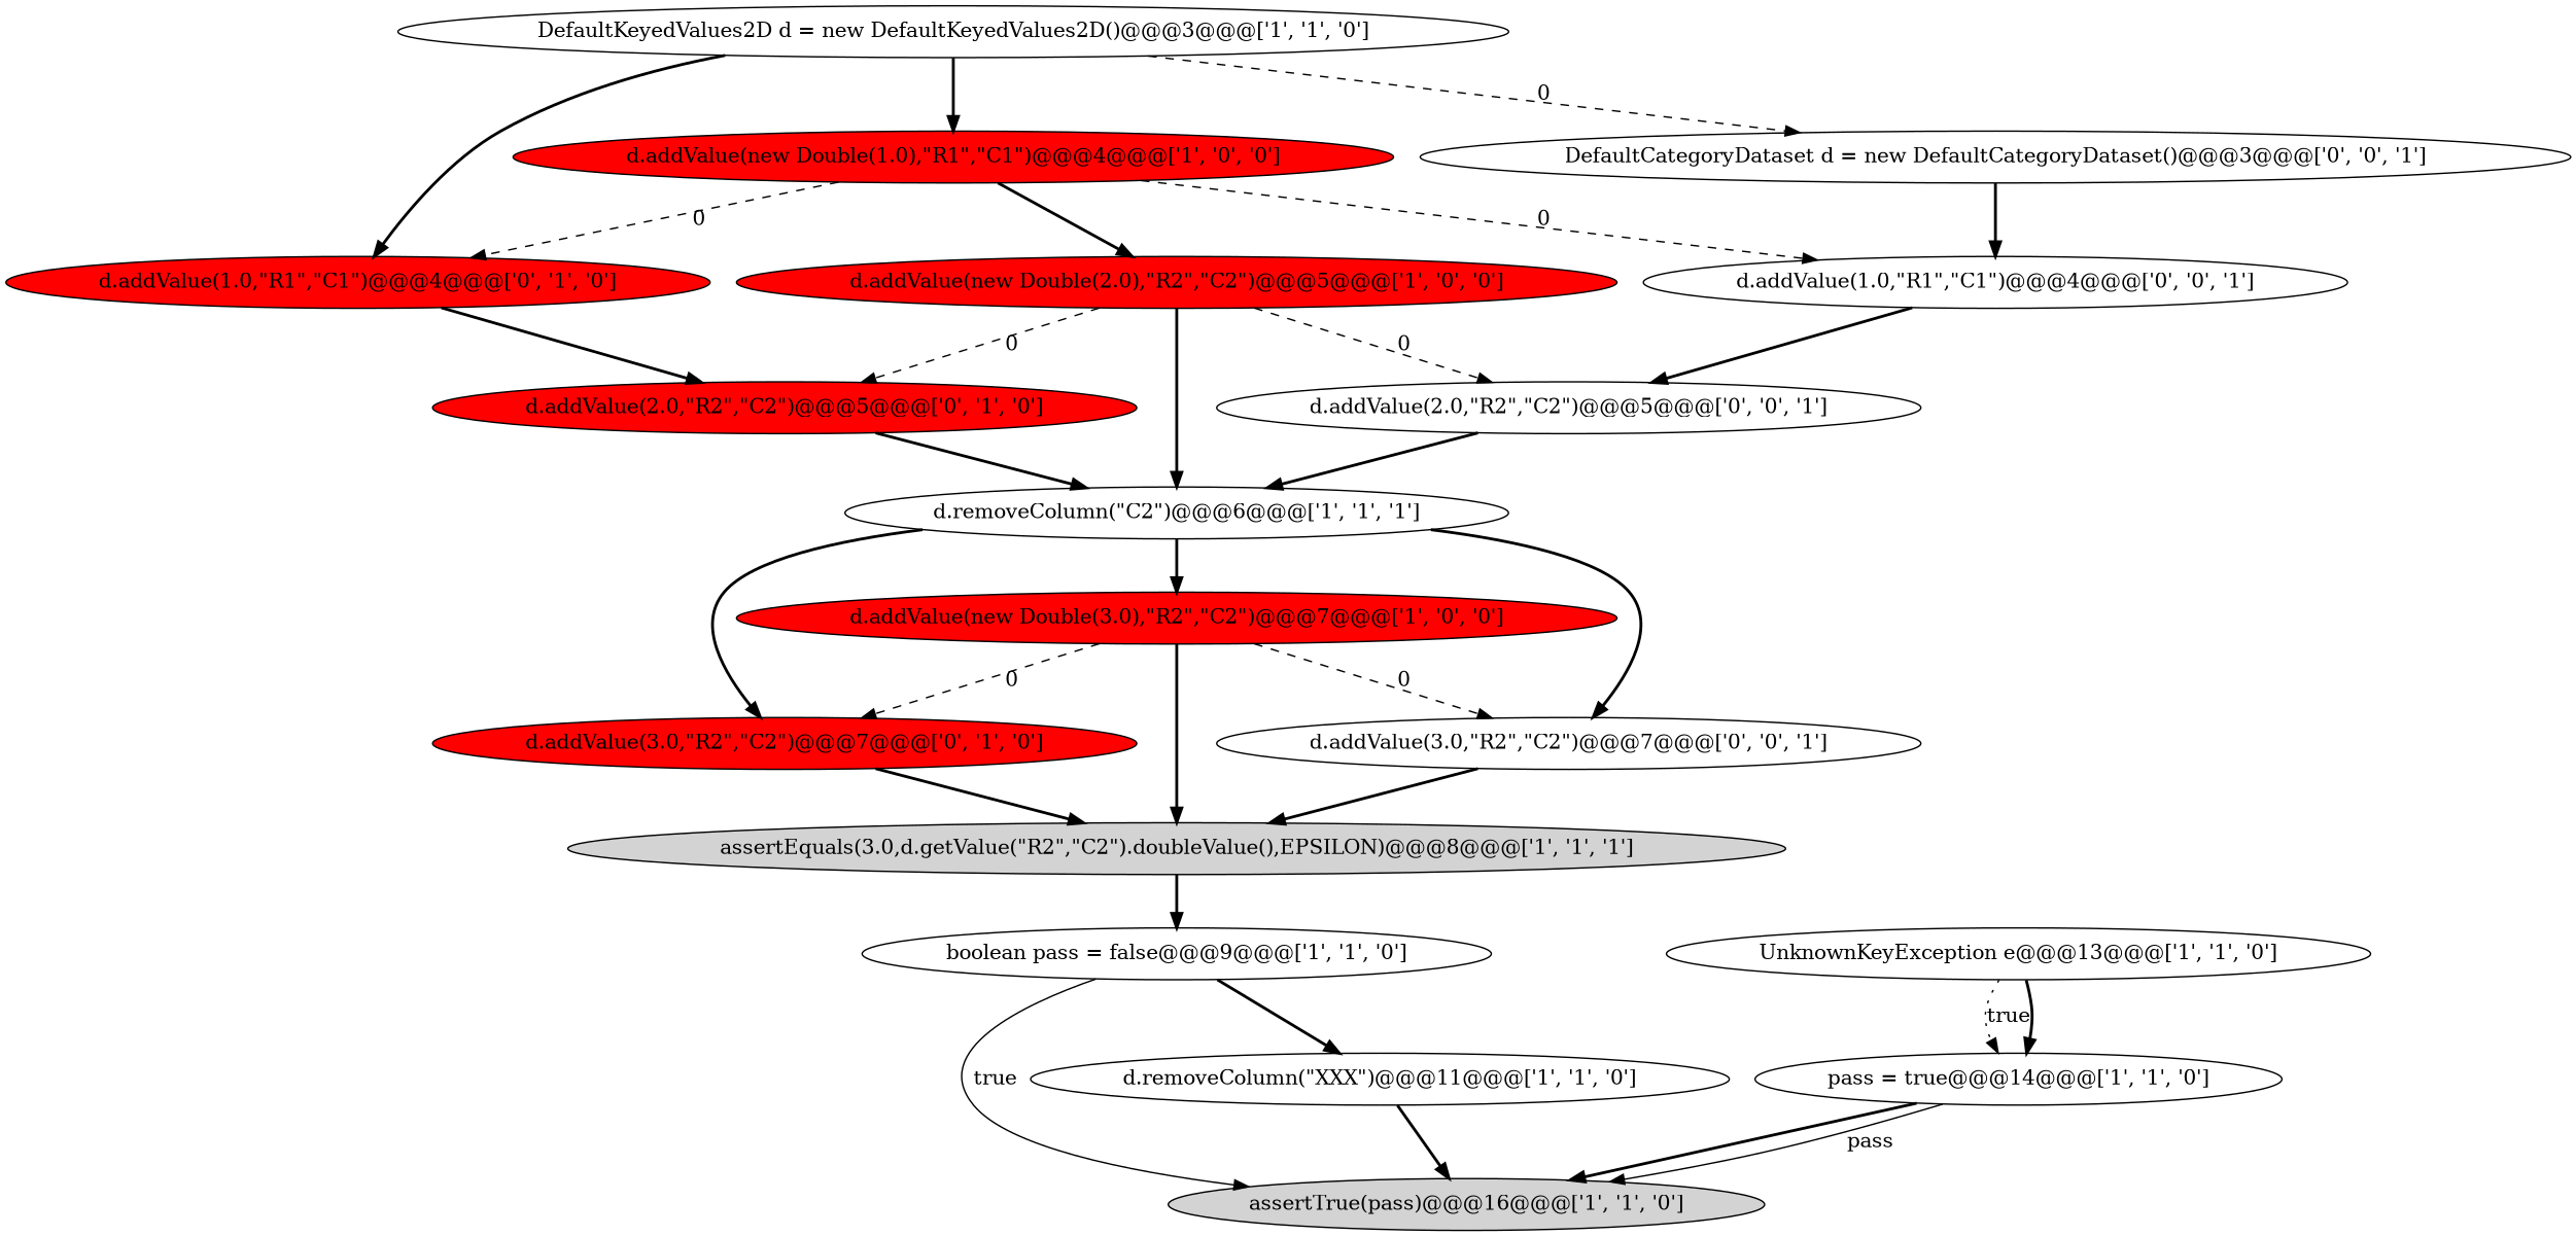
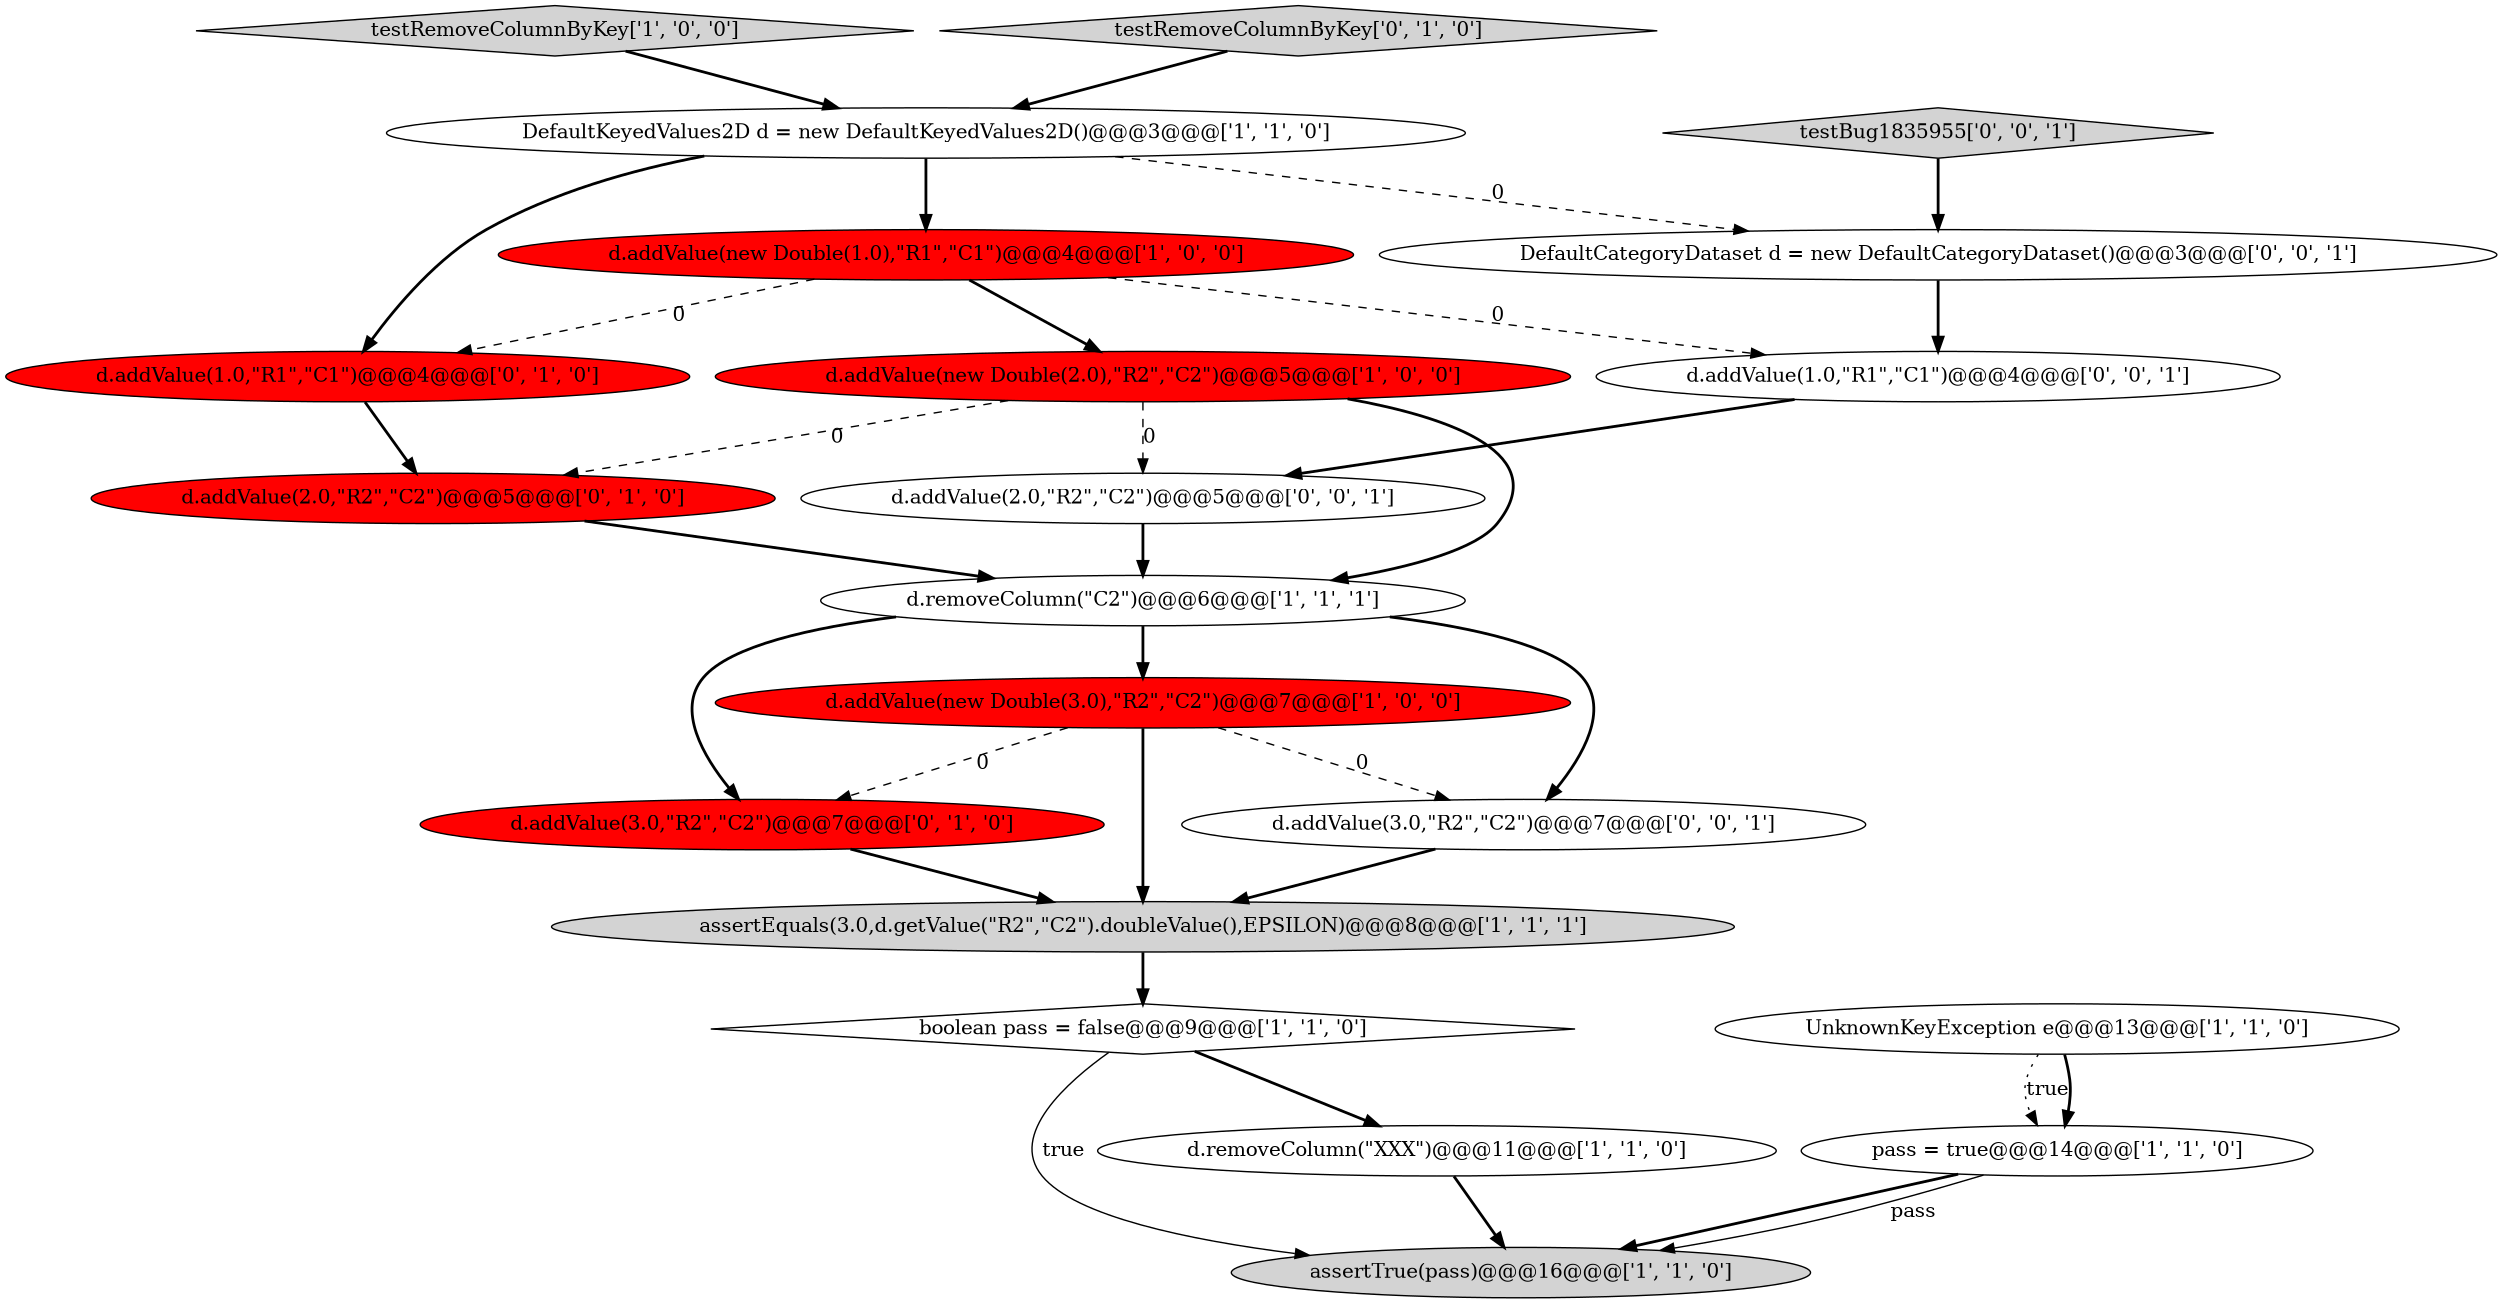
  digraph {
    node [fillcolor=white shape=ellipse style=filled]
    edge [style=bold]
    n1 [fillcolor=red label="d.addValue(3.0,\"R2\",\"C2\")@@@7@@@['0', '1', '0']"]
    n2 [fillcolor=lightgray label="assertEquals(3.0,d.getValue(\"R2\",\"C2\").doubleValue(),EPSILON)@@@8@@@['1', '1', '1']"]
-   n3 [label="boolean pass = false@@@9@@@['1', '1', '0']"]
+   n3 [label="boolean pass = false@@@9@@@['1', '1', '0']" shape=diamond]
    n4 [label="pass = true@@@14@@@['1', '1', '0']"]
    n5 [fillcolor=lightgray label="assertTrue(pass)@@@16@@@['1', '1', '0']"]
+   n6 [fillcolor=lightgray label="testRemoveColumnByKey['1', '0', '0']" shape=diamond]
    n7 [label="DefaultKeyedValues2D d = new DefaultKeyedValues2D()@@@3@@@['1', '1', '0']"]
    n8 [fillcolor=red label="d.addValue(new Double(1.0),\"R1\",\"C1\")@@@4@@@['1', '0', '0']"]
    n9 [label="DefaultCategoryDataset d = new DefaultCategoryDataset()@@@3@@@['0', '0', '1']"]
    n10 [fillcolor=red label="d.addValue(1.0,\"R1\",\"C1\")@@@4@@@['0', '1', '0']"]
    n11 [fillcolor=red label="d.addValue(2.0,\"R2\",\"C2\")@@@5@@@['0', '1', '0']"]
    n12 [label="d.removeColumn(\"C2\")@@@6@@@['1', '1', '1']"]
    n13 [fillcolor=red label="d.addValue(new Double(3.0),\"R2\",\"C2\")@@@7@@@['1', '0', '0']"]
    n14 [label="d.addValue(3.0,\"R2\",\"C2\")@@@7@@@['0', '0', '1']"]
    n15 [fillcolor=red label="d.addValue(new Double(2.0),\"R2\",\"C2\")@@@5@@@['1', '0', '0']"]
    n16 [label="d.addValue(1.0,\"R1\",\"C1\")@@@4@@@['0', '0', '1']"]
    n17 [label="d.addValue(2.0,\"R2\",\"C2\")@@@5@@@['0', '0', '1']"]
+   n18 [fillcolor=lightgray label="testRemoveColumnByKey['0', '1', '0']" shape=diamond]
    n19 [label="d.removeColumn(\"XXX\")@@@11@@@['1', '1', '0']"]
    n20 [label="UnknownKeyException e@@@13@@@['1', '1', '0']"]
+   n21 [fillcolor=lightgray label="testBug1835955['0', '0', '1']" shape=diamond]
    n1 -> n2
    n2 -> n3
    n3 -> n5 [label=true style=solid]
    n3 -> n19
    n4 -> n5
    n4 -> n5 [label=pass style=solid]
+   n6 -> n7
    n7 -> n8
    n7 -> n9 [label=0 style=dashed]
    n7 -> n10
    n8 -> n10 [label=0 style=dashed]
    n8 -> n15
    n8 -> n16 [label=0 style=dashed]
    n9 -> n16
    n10 -> n11
    n11 -> n12
    n12 -> n1
    n12 -> n13
    n12 -> n14
    n13 -> n1 [label=0 style=dashed]
    n13 -> n2
    n13 -> n14 [label=0 style=dashed]
    n14 -> n2
    n15 -> n11 [label=0 style=dashed]
    n15 -> n12
    n15 -> n17 [label=0 style=dashed]
    n16 -> n17
    n17 -> n12
+   n18 -> n7
    n19 -> n5
    n20 -> n4 [label=true style=dotted]
    n20 -> n4
+   n21 -> n9
  }
